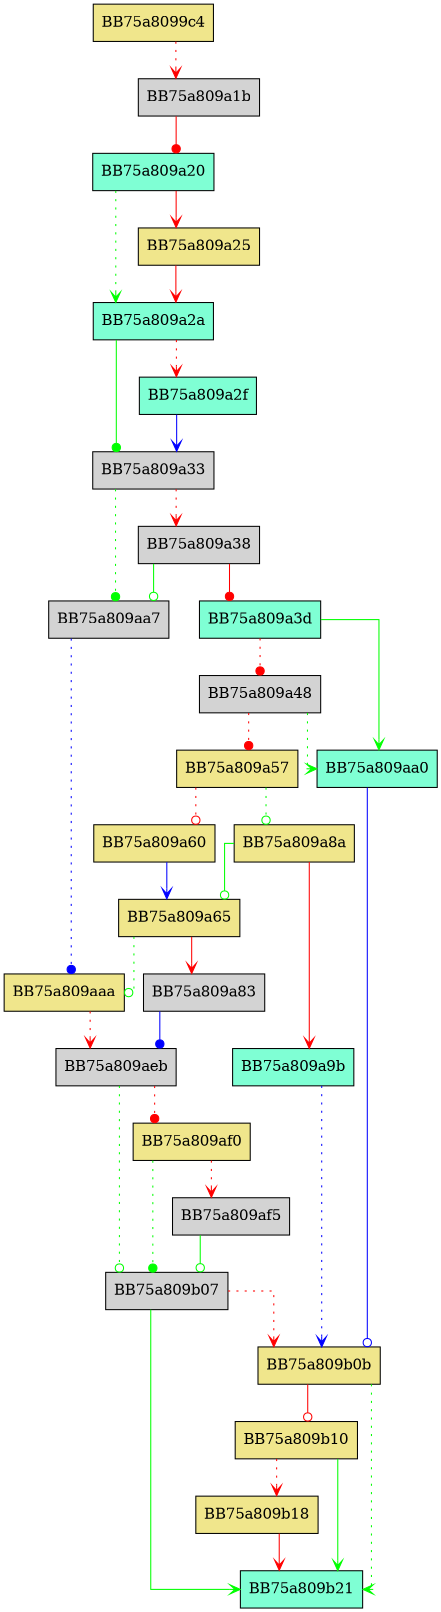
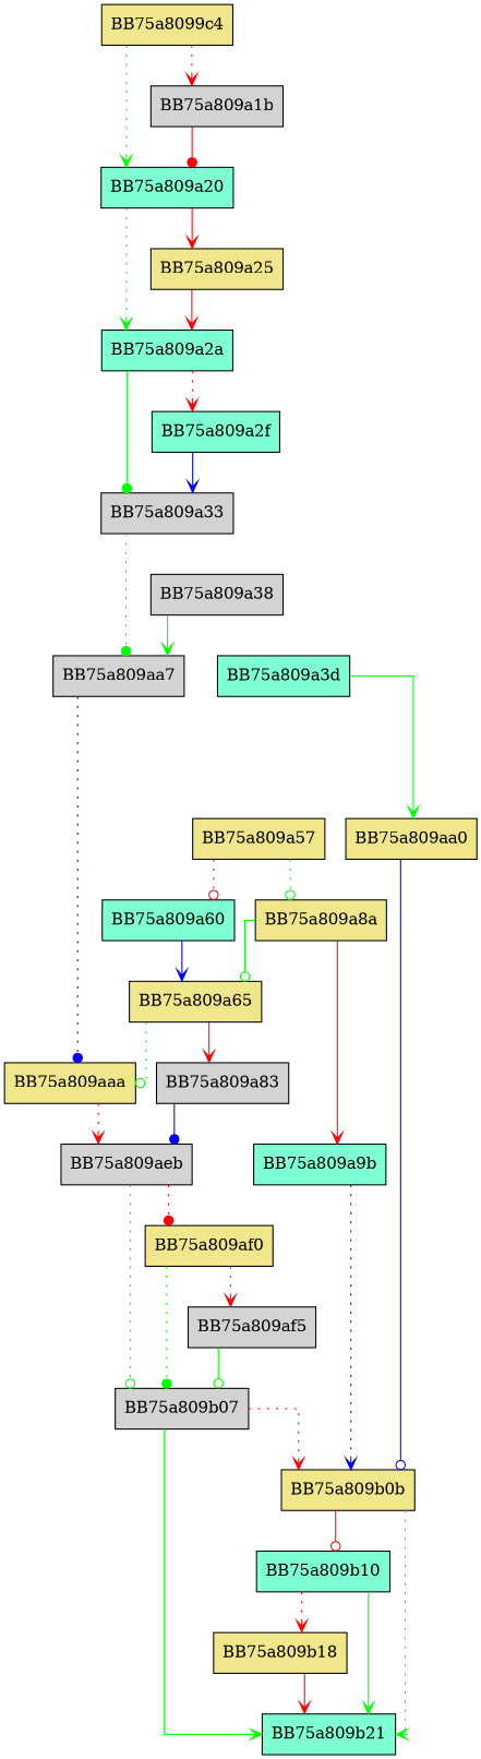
  digraph {
    splines=ortho
    node [fillcolor=khaki shape=box style=filled]
    edge [arrowhead=vee color=red style=dotted]
    BB75a809a20 [fillcolor=aquamarine]
    BB75a8099c4
    BB75a809a1b [fillcolor=lightgrey]
    BB75a809a2a [fillcolor=aquamarine]
    BB75a809a25
    BB75a809a33 [fillcolor=lightgrey]
    BB75a809a2f [fillcolor=aquamarine]
    BB75a809aa7 [fillcolor=lightgrey]
    BB75a809a38 [fillcolor=lightgrey]
    BB75a809aaa
    BB75a809a3d [fillcolor=aquamarine]
    BB75a809aeb [fillcolor=lightgrey]
-   BB75a809aa0 [fillcolor=aquamarine]
-   BB75a809a48 [fillcolor=lightgrey]
+   BB75a809aa0
    BB75a809b0b
    BB75a809a57
    BB75a809b21 [fillcolor=aquamarine]
-   BB75a809b10
+   BB75a809b10 [fillcolor=aquamarine]
    BB75a809a8a
-   BB75a809a60
+   BB75a809a60 [fillcolor=aquamarine]
    BB75a809a65
    BB75a809a9b [fillcolor=aquamarine]
    BB75a809a83 [fillcolor=lightgrey]
    BB75a809b07 [fillcolor=lightgrey]
    BB75a809af0
    BB75a809af5 [fillcolor=lightgrey]
    BB75a809b18
    BB75a809a20 -> BB75a809a2a [color=green]
    BB75a809a20 -> BB75a809a25 [style=solid]
+   BB75a8099c4 -> BB75a809a20 [color=green]
    BB75a8099c4 -> BB75a809a1b
    BB75a809a1b -> BB75a809a20 [arrowhead=dot style=solid]
    BB75a809a2a -> BB75a809a33 [arrowhead=dot color=green style=solid]
    BB75a809a2a -> BB75a809a2f
    BB75a809a25 -> BB75a809a2a [style=solid]
    BB75a809a33 -> BB75a809aa7 [arrowhead=dot color=green]
-   BB75a809a33 -> BB75a809a38
    BB75a809a2f -> BB75a809a33 [color=blue style=solid]
    BB75a809aa7 -> BB75a809aaa [arrowhead=dot color=blue]
-   BB75a809a38 -> BB75a809aa7 [arrowhead=odot color=green style=solid]
-   BB75a809a38 -> BB75a809a3d [arrowhead=dot style=solid]
+   BB75a809a38 -> BB75a809aa7 [color=green style=solid]
    BB75a809aaa -> BB75a809aeb
    BB75a809a3d -> BB75a809aa0 [color=green style=solid]
-   BB75a809a3d -> BB75a809a48 [arrowhead=dot]
    BB75a809aeb -> BB75a809b07 [arrowhead=odot color=green]
    BB75a809aeb -> BB75a809af0 [arrowhead=dot]
    BB75a809aa0 -> BB75a809b0b [arrowhead=odot color=blue style=solid]
-   BB75a809a48 -> BB75a809aa0 [color=green]
-   BB75a809a48 -> BB75a809a57 [arrowhead=dot]
    BB75a809b0b -> BB75a809b21 [color=green]
    BB75a809b0b -> BB75a809b10 [arrowhead=odot style=solid]
    BB75a809a57 -> BB75a809a8a [arrowhead=odot color=green]
    BB75a809a57 -> BB75a809a60 [arrowhead=odot]
    BB75a809b10 -> BB75a809b21 [color=green style=solid]
    BB75a809b10 -> BB75a809b18
    BB75a809a8a -> BB75a809a65 [arrowhead=odot color=green style=solid]
    BB75a809a8a -> BB75a809a9b [style=solid]
    BB75a809a60 -> BB75a809a65 [color=blue style=solid]
    BB75a809a65 -> BB75a809aaa [arrowhead=odot color=green]
    BB75a809a65 -> BB75a809a83 [style=solid]
    BB75a809a9b -> BB75a809b0b [color=blue]
    BB75a809a83 -> BB75a809aeb [arrowhead=dot color=blue style=solid]
    BB75a809b07 -> BB75a809b0b
    BB75a809b07 -> BB75a809b21 [color=green style=solid]
    BB75a809af0 -> BB75a809b07 [arrowhead=dot color=green]
    BB75a809af0 -> BB75a809af5
    BB75a809af5 -> BB75a809b07 [arrowhead=odot color=green style=solid]
    BB75a809b18 -> BB75a809b21 [style=solid]
  }
